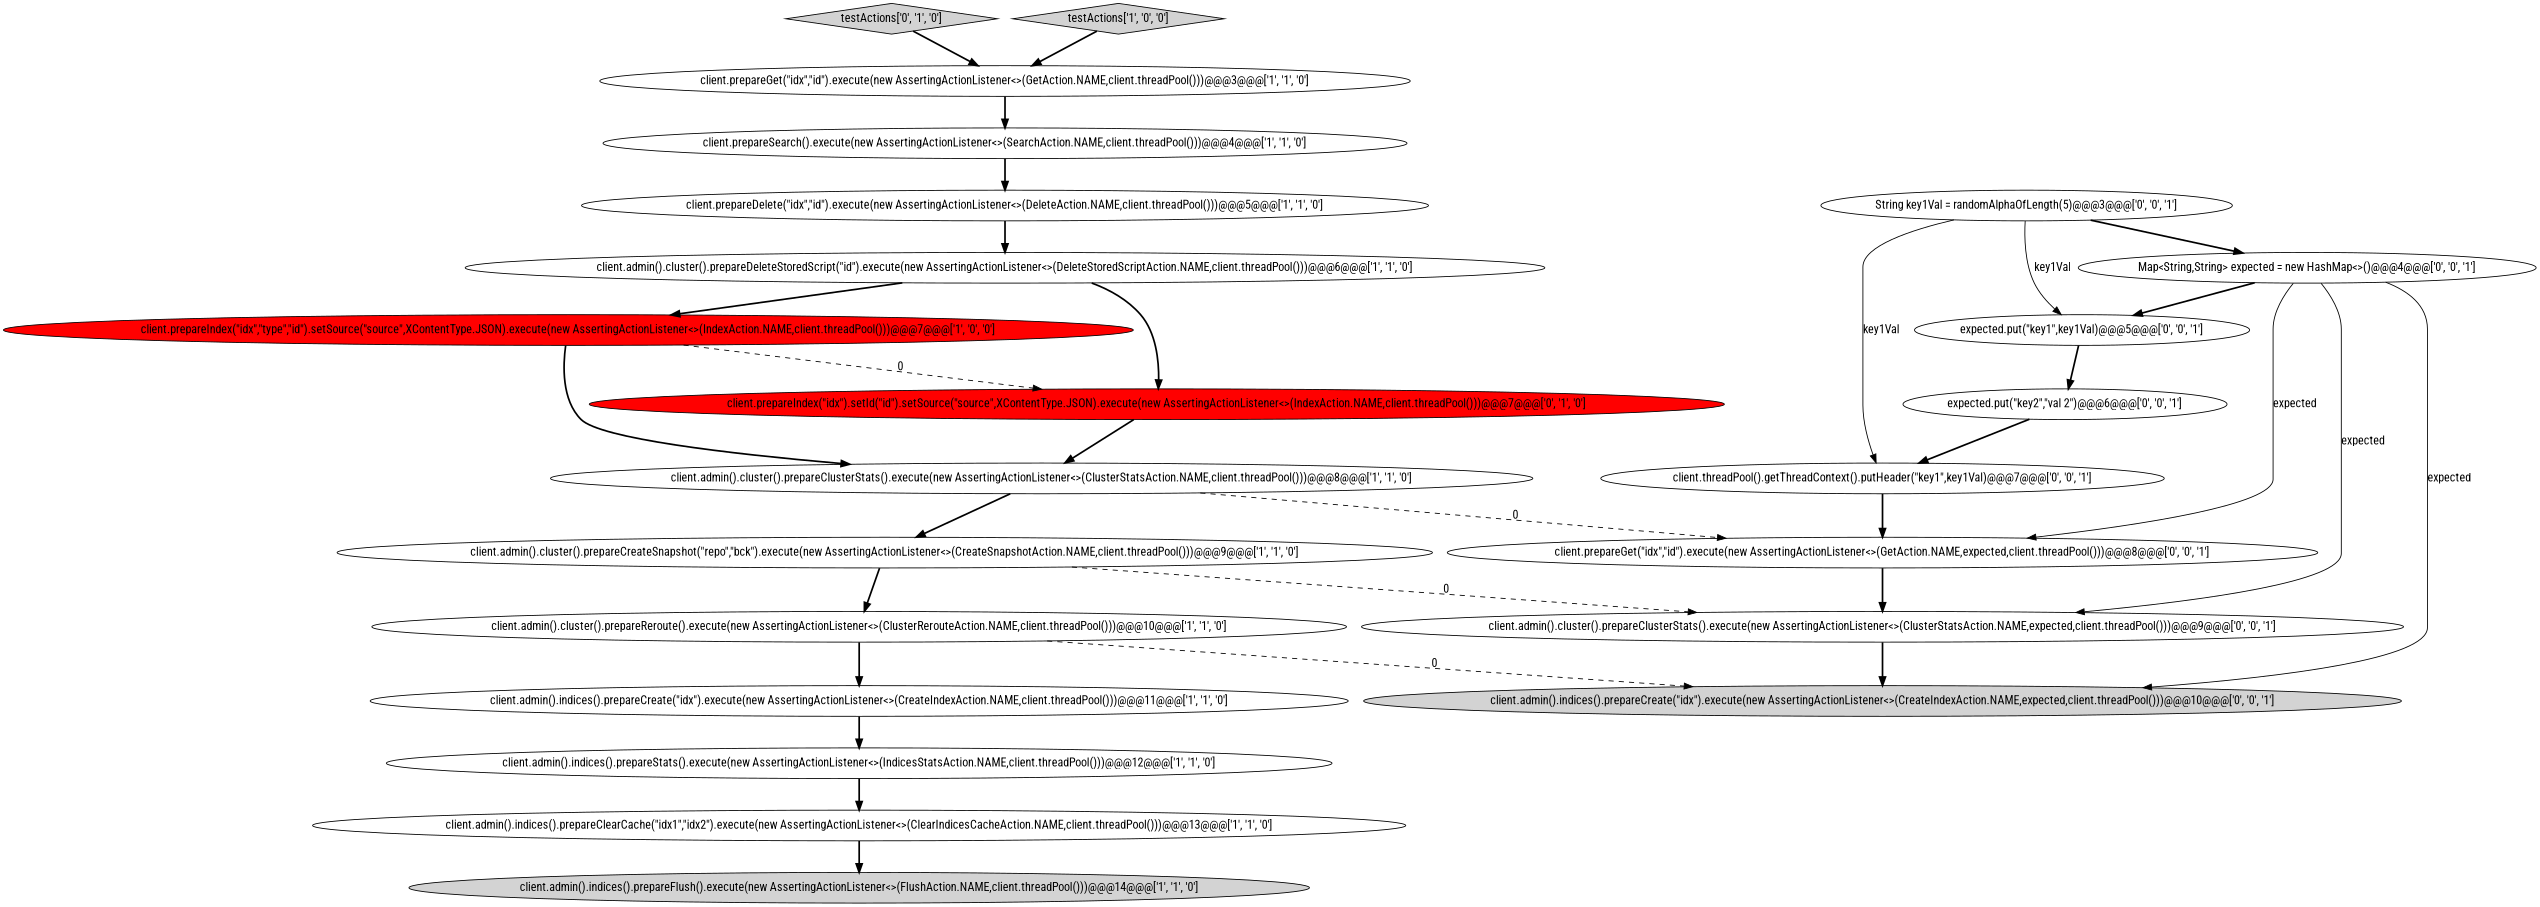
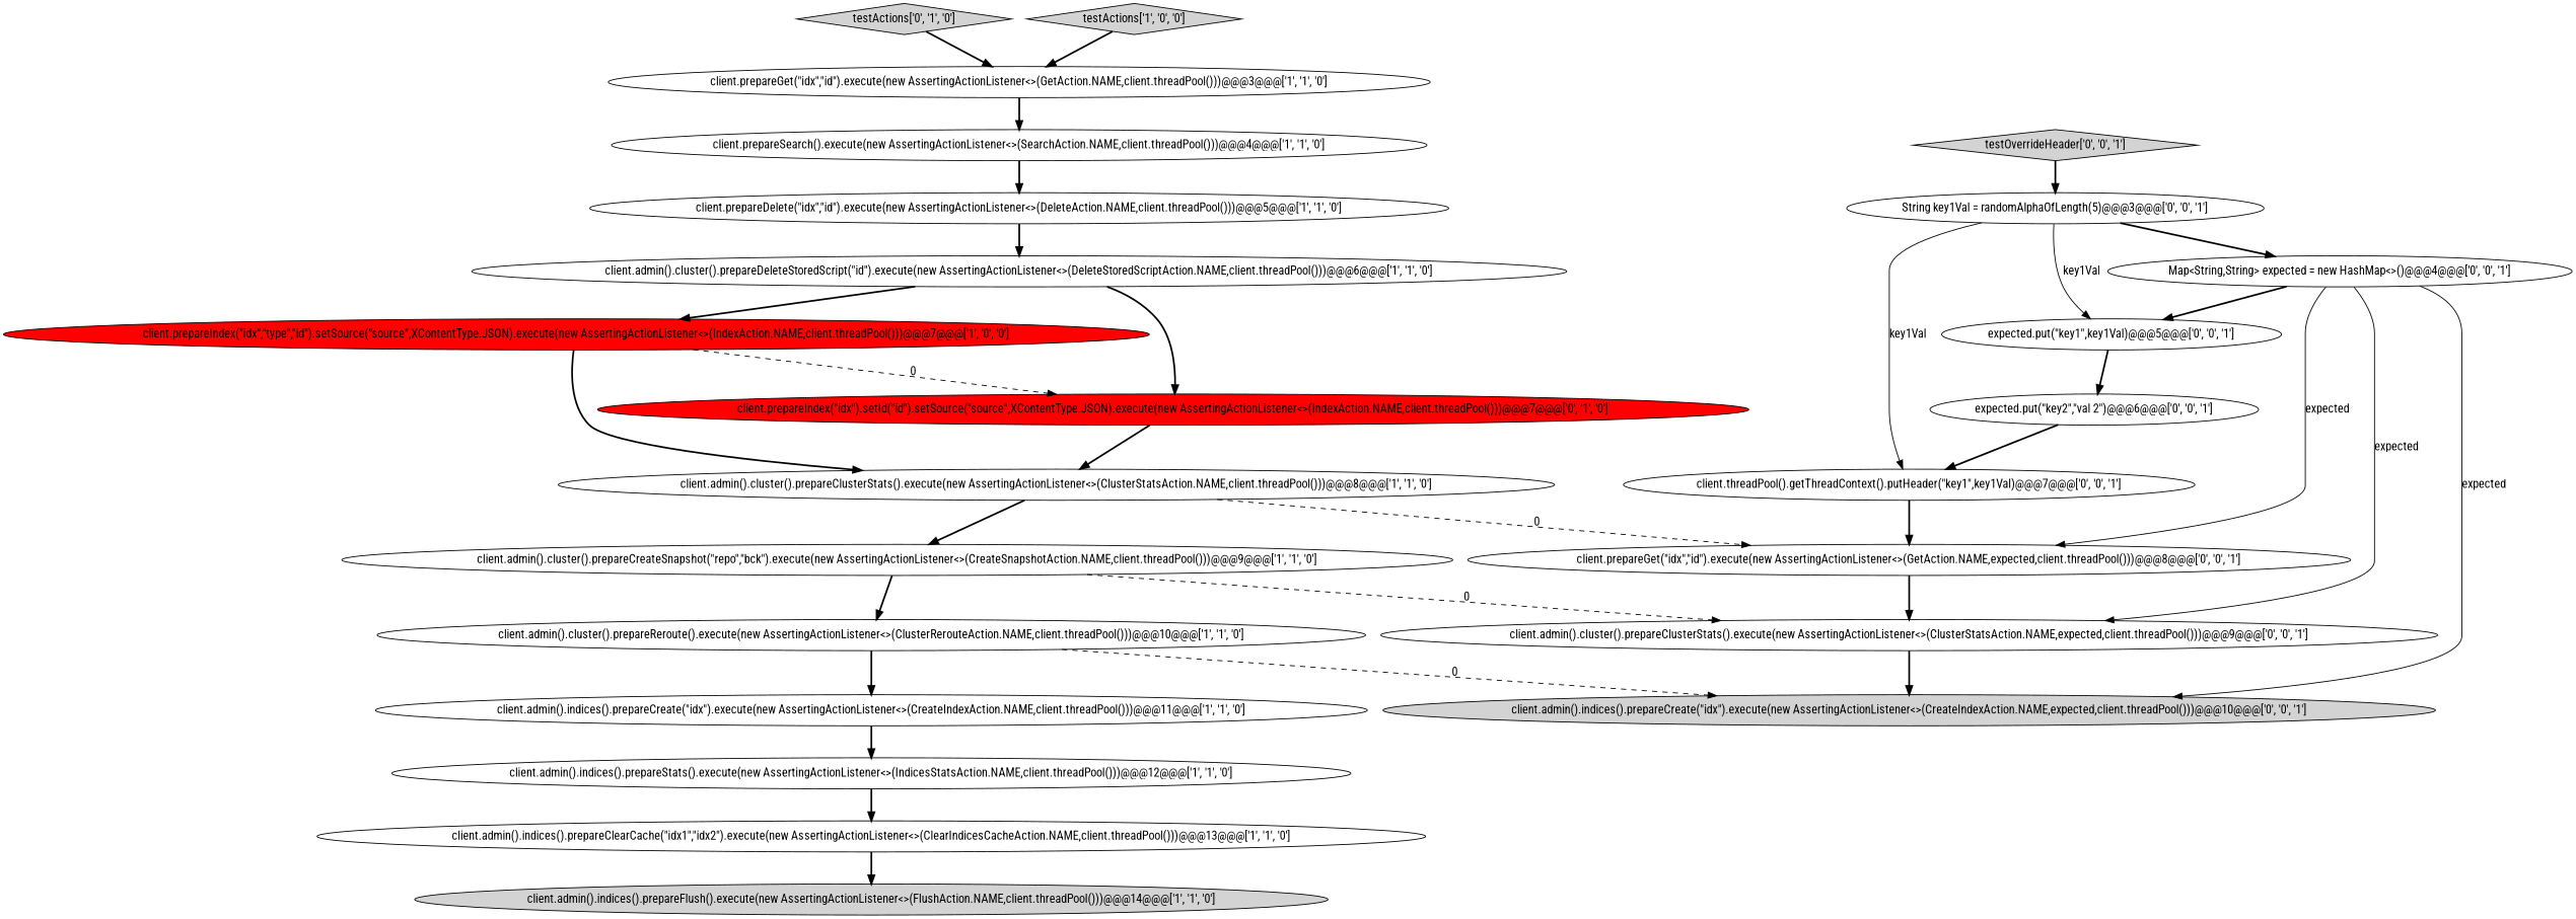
  digraph {
    fontname="Roboto Condensed"
    node [fillcolor=white shape=ellipse style=filled fontname="Roboto Condensed"]
    edge [style=bold fontname="Roboto Condensed"]
    n1 [label="client.admin().cluster().prepareReroute().execute(new AssertingActionListener<>(ClusterRerouteAction.NAME,client.threadPool()))@@@10@@@['1', '1', '0']"]
    n2 [fillcolor=lightgray label="client.admin().indices().prepareCreate(\"idx\").execute(new AssertingActionListener<>(CreateIndexAction.NAME,expected,client.threadPool()))@@@10@@@['0', '0', '1']"]
    n3 [label="client.admin().indices().prepareCreate(\"idx\").execute(new AssertingActionListener<>(CreateIndexAction.NAME,client.threadPool()))@@@11@@@['1', '1', '0']"]
    n4 [label="client.prepareGet(\"idx\",\"id\").execute(new AssertingActionListener<>(GetAction.NAME,expected,client.threadPool()))@@@8@@@['0', '0', '1']"]
    n5 [label="client.admin().cluster().prepareClusterStats().execute(new AssertingActionListener<>(ClusterStatsAction.NAME,expected,client.threadPool()))@@@9@@@['0', '0', '1']"]
    n6 [label="client.prepareSearch().execute(new AssertingActionListener<>(SearchAction.NAME,client.threadPool()))@@@4@@@['1', '1', '0']"]
    n7 [label="client.prepareDelete(\"idx\",\"id\").execute(new AssertingActionListener<>(DeleteAction.NAME,client.threadPool()))@@@5@@@['1', '1', '0']"]
    n8 [label="expected.put(\"key1\",key1Val)@@@5@@@['0', '0', '1']"]
    n9 [label="expected.put(\"key2\",\"val 2\")@@@6@@@['0', '0', '1']"]
    n10 [label="client.threadPool().getThreadContext().putHeader(\"key1\",key1Val)@@@7@@@['0', '0', '1']"]
    n11 [label="client.admin().cluster().prepareClusterStats().execute(new AssertingActionListener<>(ClusterStatsAction.NAME,client.threadPool()))@@@8@@@['1', '1', '0']"]
    n12 [label="client.admin().cluster().prepareCreateSnapshot(\"repo\",\"bck\").execute(new AssertingActionListener<>(CreateSnapshotAction.NAME,client.threadPool()))@@@9@@@['1', '1', '0']"]
    n13 [label="client.prepareGet(\"idx\",\"id\").execute(new AssertingActionListener<>(GetAction.NAME,client.threadPool()))@@@3@@@['1', '1', '0']"]
    n14 [label="Map<String,String> expected = new HashMap<>()@@@4@@@['0', '0', '1']"]
    n15 [fillcolor=lightgray label="client.admin().indices().prepareFlush().execute(new AssertingActionListener<>(FlushAction.NAME,client.threadPool()))@@@14@@@['1', '1', '0']"]
    n16 [fillcolor=lightgray label="testActions['0', '1', '0']" shape=diamond]
    n17 [label="client.admin().cluster().prepareDeleteStoredScript(\"id\").execute(new AssertingActionListener<>(DeleteStoredScriptAction.NAME,client.threadPool()))@@@6@@@['1', '1', '0']"]
    n18 [fillcolor=red label="client.prepareIndex(\"idx\").setId(\"id\").setSource(\"source\",XContentType.JSON).execute(new AssertingActionListener<>(IndexAction.NAME,client.threadPool()))@@@7@@@['0', '1', '0']"]
    n19 [fillcolor=red label="client.prepareIndex(\"idx\",\"type\",\"id\").setSource(\"source\",XContentType.JSON).execute(new AssertingActionListener<>(IndexAction.NAME,client.threadPool()))@@@7@@@['1', '0', '0']"]
    n20 [label="client.admin().indices().prepareClearCache(\"idx1\",\"idx2\").execute(new AssertingActionListener<>(ClearIndicesCacheAction.NAME,client.threadPool()))@@@13@@@['1', '1', '0']"]
+   n21 [fillcolor=lightgray label="testOverrideHeader['0', '0', '1']" shape=diamond]
    n22 [label="String key1Val = randomAlphaOfLength(5)@@@3@@@['0', '0', '1']"]
    n23 [label="client.admin().indices().prepareStats().execute(new AssertingActionListener<>(IndicesStatsAction.NAME,client.threadPool()))@@@12@@@['1', '1', '0']"]
    n24 [fillcolor=lightgray label="testActions['1', '0', '0']" shape=diamond]
    n1 -> n2 [label=0 style=dashed]
    n1 -> n3
    n3 -> n23
    n4 -> n5
    n5 -> n2
    n6 -> n7
    n7 -> n17
    n8 -> n9
    n9 -> n10
    n10 -> n4
    n11 -> n4 [label=0 style=dashed]
    n11 -> n12
    n12 -> n1
    n12 -> n5 [label=0 style=dashed]
    n13 -> n6
    n14 -> n2 [label=expected style=solid]
    n14 -> n4 [label=expected style=solid]
    n14 -> n5 [label=expected style=solid]
    n14 -> n8
    n16 -> n13
    n17 -> n18
    n17 -> n19
    n18 -> n11
    n19 -> n11
    n19 -> n18 [label=0 style=dashed]
    n20 -> n15
+   n21 -> n22
    n22 -> n8 [label=key1Val style=solid]
    n22 -> n10 [label=key1Val style=solid]
    n22 -> n14
    n23 -> n20
    n24 -> n13
  }
